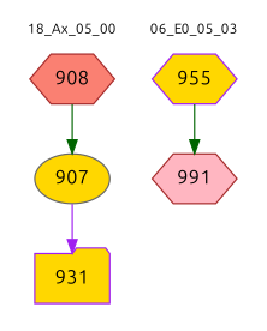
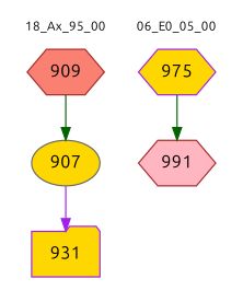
  digraph {
    fontname=Ubuntu
    node [color=brown fillcolor=gold fontname=Ubuntu shape=hexagon style=filled]
    edge [color=darkgreen fontname=Ubuntu]
-   n1 [fillcolor=salmon label=908]
+   n1 [fillcolor=salmon label=909]
    n2 [color=gray40 label=907 shape=ellipse]
    n3 [color=purple label=931 shape=folder]
-   n4 [color=purple label=955]
+   n4 [color=purple label=975]
    n5 [fillcolor=lightpink label=991]
    subgraph cluster_1 {
      color=white
      fontsize=10
-     label="18_Ax_05_00"
+     label="18_Ax_95_00"
      n1
      n2
      n3
    }
    subgraph cluster_2 {
      color=white
      fontsize=10
-     label="06_E0_05_03"
+     label="06_E0_05_00"
      n4
      n5
    }
    n1 -> n2
    n2 -> n3 [color=purple]
    n4 -> n5
  }
